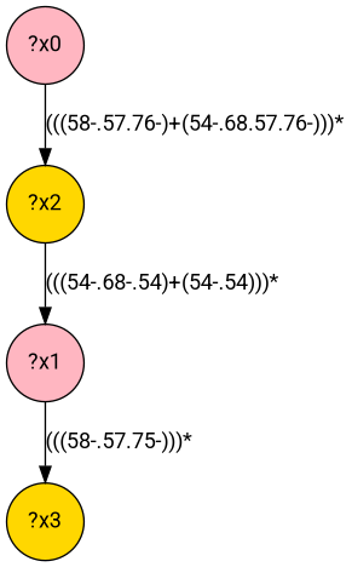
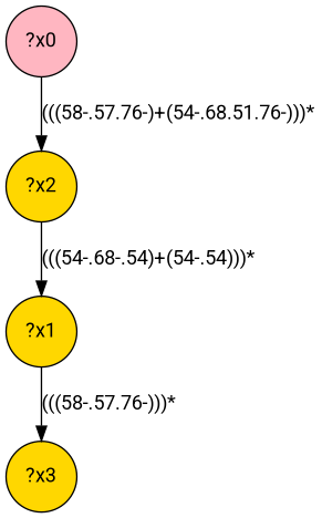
  digraph {
    fontname=Roboto
    node [fillcolor=gold fontname=Roboto shape=circle style="filled,"]
    edge [fontname=Roboto]
    n1 [label="?x2"]
-   n2 [fillcolor=lightpink label="?x1"]
+   n2 [label="?x1"]
    n3 [fillcolor=lightpink label="?x0"]
    n4 [label="?x3"]
    n1 -> n2 [label="(((54-.68-.54)+(54-.54)))*"]
-   n2 -> n4 [label="(((58-.57.75-)))*"]
-   n3 -> n1 [label="(((58-.57.76-)+(54-.68.57.76-)))*"]
+   n2 -> n4 [label="(((58-.57.76-)))*"]
+   n3 -> n1 [label="(((58-.57.76-)+(54-.68.51.76-)))*"]
  }
